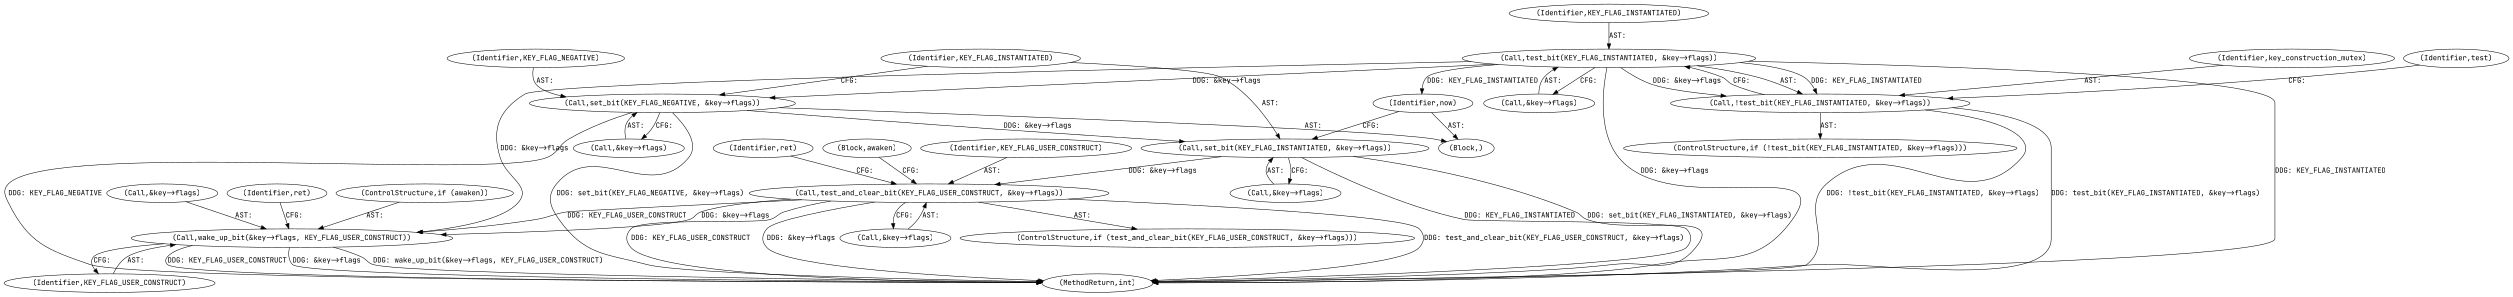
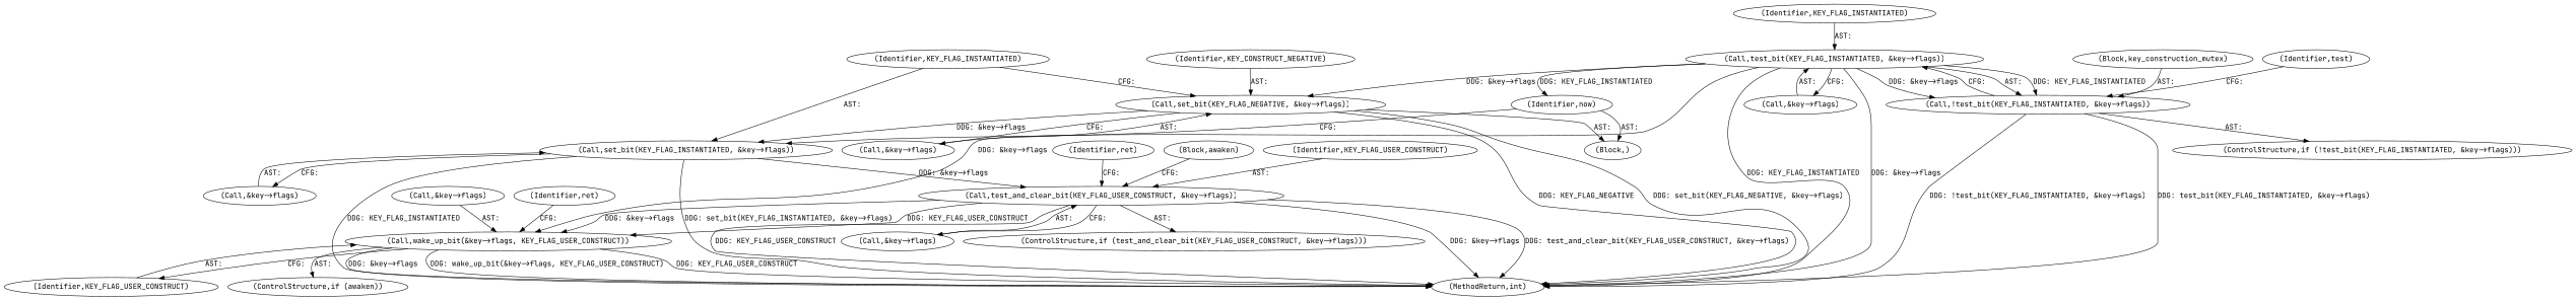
  digraph {
    fontname="JetBrains Mono"
    node [fontname="JetBrains Mono"]
    edge [fontname="JetBrains Mono"]
    n1 [label="(Call,test_bit(KEY_FLAG_INSTANTIATED, &key->flags))"]
    n2 [label="(Call,!test_bit(KEY_FLAG_INSTANTIATED, &key->flags))"]
    n3 [label="(Call,set_bit(KEY_FLAG_NEGATIVE, &key->flags))"]
    n4 [label="(Call,wake_up_bit(&key->flags, KEY_FLAG_USER_CONSTRUCT))"]
    n5 [label="(MethodReturn,int)"]
    n6 [label="(Call,&key->flags)"]
    n7 [label="(Identifier,now)"]
    n8 [label="(ControlStructure,if (!test_bit(KEY_FLAG_INSTANTIATED, &key->flags)))"]
    n9 [label="(Call,set_bit(KEY_FLAG_INSTANTIATED, &key->flags))"]
    n10 [label="(Call,&key->flags)"]
    n11 [label="(Block,)"]
    n12 [label="(Call,test_and_clear_bit(KEY_FLAG_USER_CONSTRUCT, &key->flags))"]
    n13 [label="(Call,&key->flags)"]
    n14 [label="(Identifier,KEY_FLAG_USER_CONSTRUCT)"]
    n15 [label="(ControlStructure,if (awaken))"]
    n16 [label="(Call,&key->flags)"]
    n17 [label="(ControlStructure,if (test_and_clear_bit(KEY_FLAG_USER_CONSTRUCT, &key->flags)))"]
    n18 [label="(Identifier,ret)"]
-   n19 [label="(Identifier,key_construction_mutex)"]
+   n19 [label="(Block,key_construction_mutex)"]
    n20 [label="(Identifier,test)"]
    n21 [label="(Block,awaken)"]
    n22 [label="(Call,&key->flags)"]
    n23 [label="(Identifier,KEY_FLAG_USER_CONSTRUCT)"]
-   n24 [label="(Identifier,KEY_FLAG_NEGATIVE)"]
+   n24 [label="(Identifier,KEY_CONSTRUCT_NEGATIVE)"]
    n25 [label="(Identifier,KEY_FLAG_INSTANTIATED)"]
    n26 [label="(Identifier,ret)"]
    n27 [label="(Identifier,KEY_FLAG_INSTANTIATED)"]
    n1 -> n2 [label="AST: "]
    n1 -> n2 [label="DDG: KEY_FLAG_INSTANTIATED"]
    n1 -> n2 [label="DDG: &key->flags"]
    n1 -> n3 [label="DDG: &key->flags"]
    n1 -> n4 [label="DDG: &key->flags"]
    n1 -> n5 [label="DDG: KEY_FLAG_INSTANTIATED"]
    n1 -> n5 [label="DDG: &key->flags"]
    n1 -> n6 [label="CFG: "]
    n1 -> n7 [label="DDG: KEY_FLAG_INSTANTIATED"]
    n2 -> n1 [label="CFG: "]
    n2 -> n5 [label="DDG: !test_bit(KEY_FLAG_INSTANTIATED, &key->flags)"]
    n2 -> n5 [label="DDG: test_bit(KEY_FLAG_INSTANTIATED, &key->flags)"]
    n2 -> n8 [label="AST: "]
    n3 -> n5 [label="DDG: KEY_FLAG_NEGATIVE"]
    n3 -> n5 [label="DDG: set_bit(KEY_FLAG_NEGATIVE, &key->flags)"]
    n3 -> n9 [label="DDG: &key->flags"]
    n3 -> n10 [label="CFG: "]
    n3 -> n11 [label="AST: "]
    n4 -> n5 [label="DDG: &key->flags"]
    n4 -> n5 [label="DDG: wake_up_bit(&key->flags, KEY_FLAG_USER_CONSTRUCT)"]
    n4 -> n5 [label="DDG: KEY_FLAG_USER_CONSTRUCT"]
    n4 -> n14 [label="CFG: "]
-   n15 -> n4 [label="AST: "]
+   n4 -> n15 [label="AST: "]
    n6 -> n1 [label="AST: "]
    n7 -> n9 [label="CFG: "]
    n7 -> n11 [label="AST: "]
    n9 -> n5 [label="DDG: KEY_FLAG_INSTANTIATED"]
    n9 -> n5 [label="DDG: set_bit(KEY_FLAG_INSTANTIATED, &key->flags)"]
    n9 -> n12 [label="DDG: &key->flags"]
    n9 -> n13 [label="CFG: "]
    n10 -> n3 [label="AST: "]
    n12 -> n4 [label="DDG: &key->flags"]
    n12 -> n4 [label="DDG: KEY_FLAG_USER_CONSTRUCT"]
    n12 -> n5 [label="DDG: KEY_FLAG_USER_CONSTRUCT"]
    n12 -> n5 [label="DDG: &key->flags"]
    n12 -> n5 [label="DDG: test_and_clear_bit(KEY_FLAG_USER_CONSTRUCT, &key->flags)"]
    n12 -> n16 [label="CFG: "]
    n12 -> n17 [label="AST: "]
    n13 -> n9 [label="AST: "]
    n14 -> n4 [label="AST: "]
    n16 -> n12 [label="AST: "]
    n18 -> n12 [label="CFG: "]
    n19 -> n2 [label="AST: "]
    n20 -> n2 [label="CFG: "]
    n21 -> n12 [label="CFG: "]
    n22 -> n4 [label="AST: "]
    n23 -> n12 [label="AST: "]
    n24 -> n3 [label="AST: "]
    n25 -> n1 [label="AST: "]
    n26 -> n4 [label="CFG: "]
    n27 -> n3 [label="CFG: "]
    n27 -> n9 [label="AST: "]
  }
